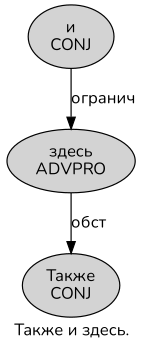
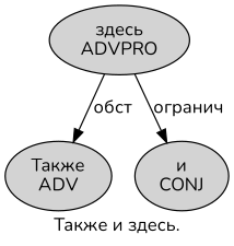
  digraph {
    fontname=Nunito
    label="Также и здесь."
    node [fillcolor=lightgray fontname=Nunito penwidth=1 shape=ellipse style=filled]
    edge [fontname=Nunito]
-   n1 [label="Также\nCONJ"]
+   n1 [label="Также\nADV"]
    n2 [label="здесь\nADVPRO"]
    n3 [label="и\nCONJ"]
    n2 -> n1 [label="обст"]
-   n3 -> n2 [label="огранич"]
+   n2 -> n3 [label="огранич"]
  }
